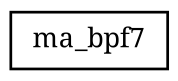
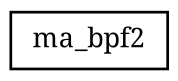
  digraph {
    rankdir=LR
    fontname="Noto Serif"
-   n1 [color=black fillcolor=white fontname="Noto Serif" fontsize=10 height=0.2 label=ma_bpf7 shape=record style=filled width=0.4]
+   n1 [color=black fillcolor=white fontname="Noto Serif" fontsize=10 height=0.2 label=ma_bpf2 shape=record style=filled width=0.4]
  }
